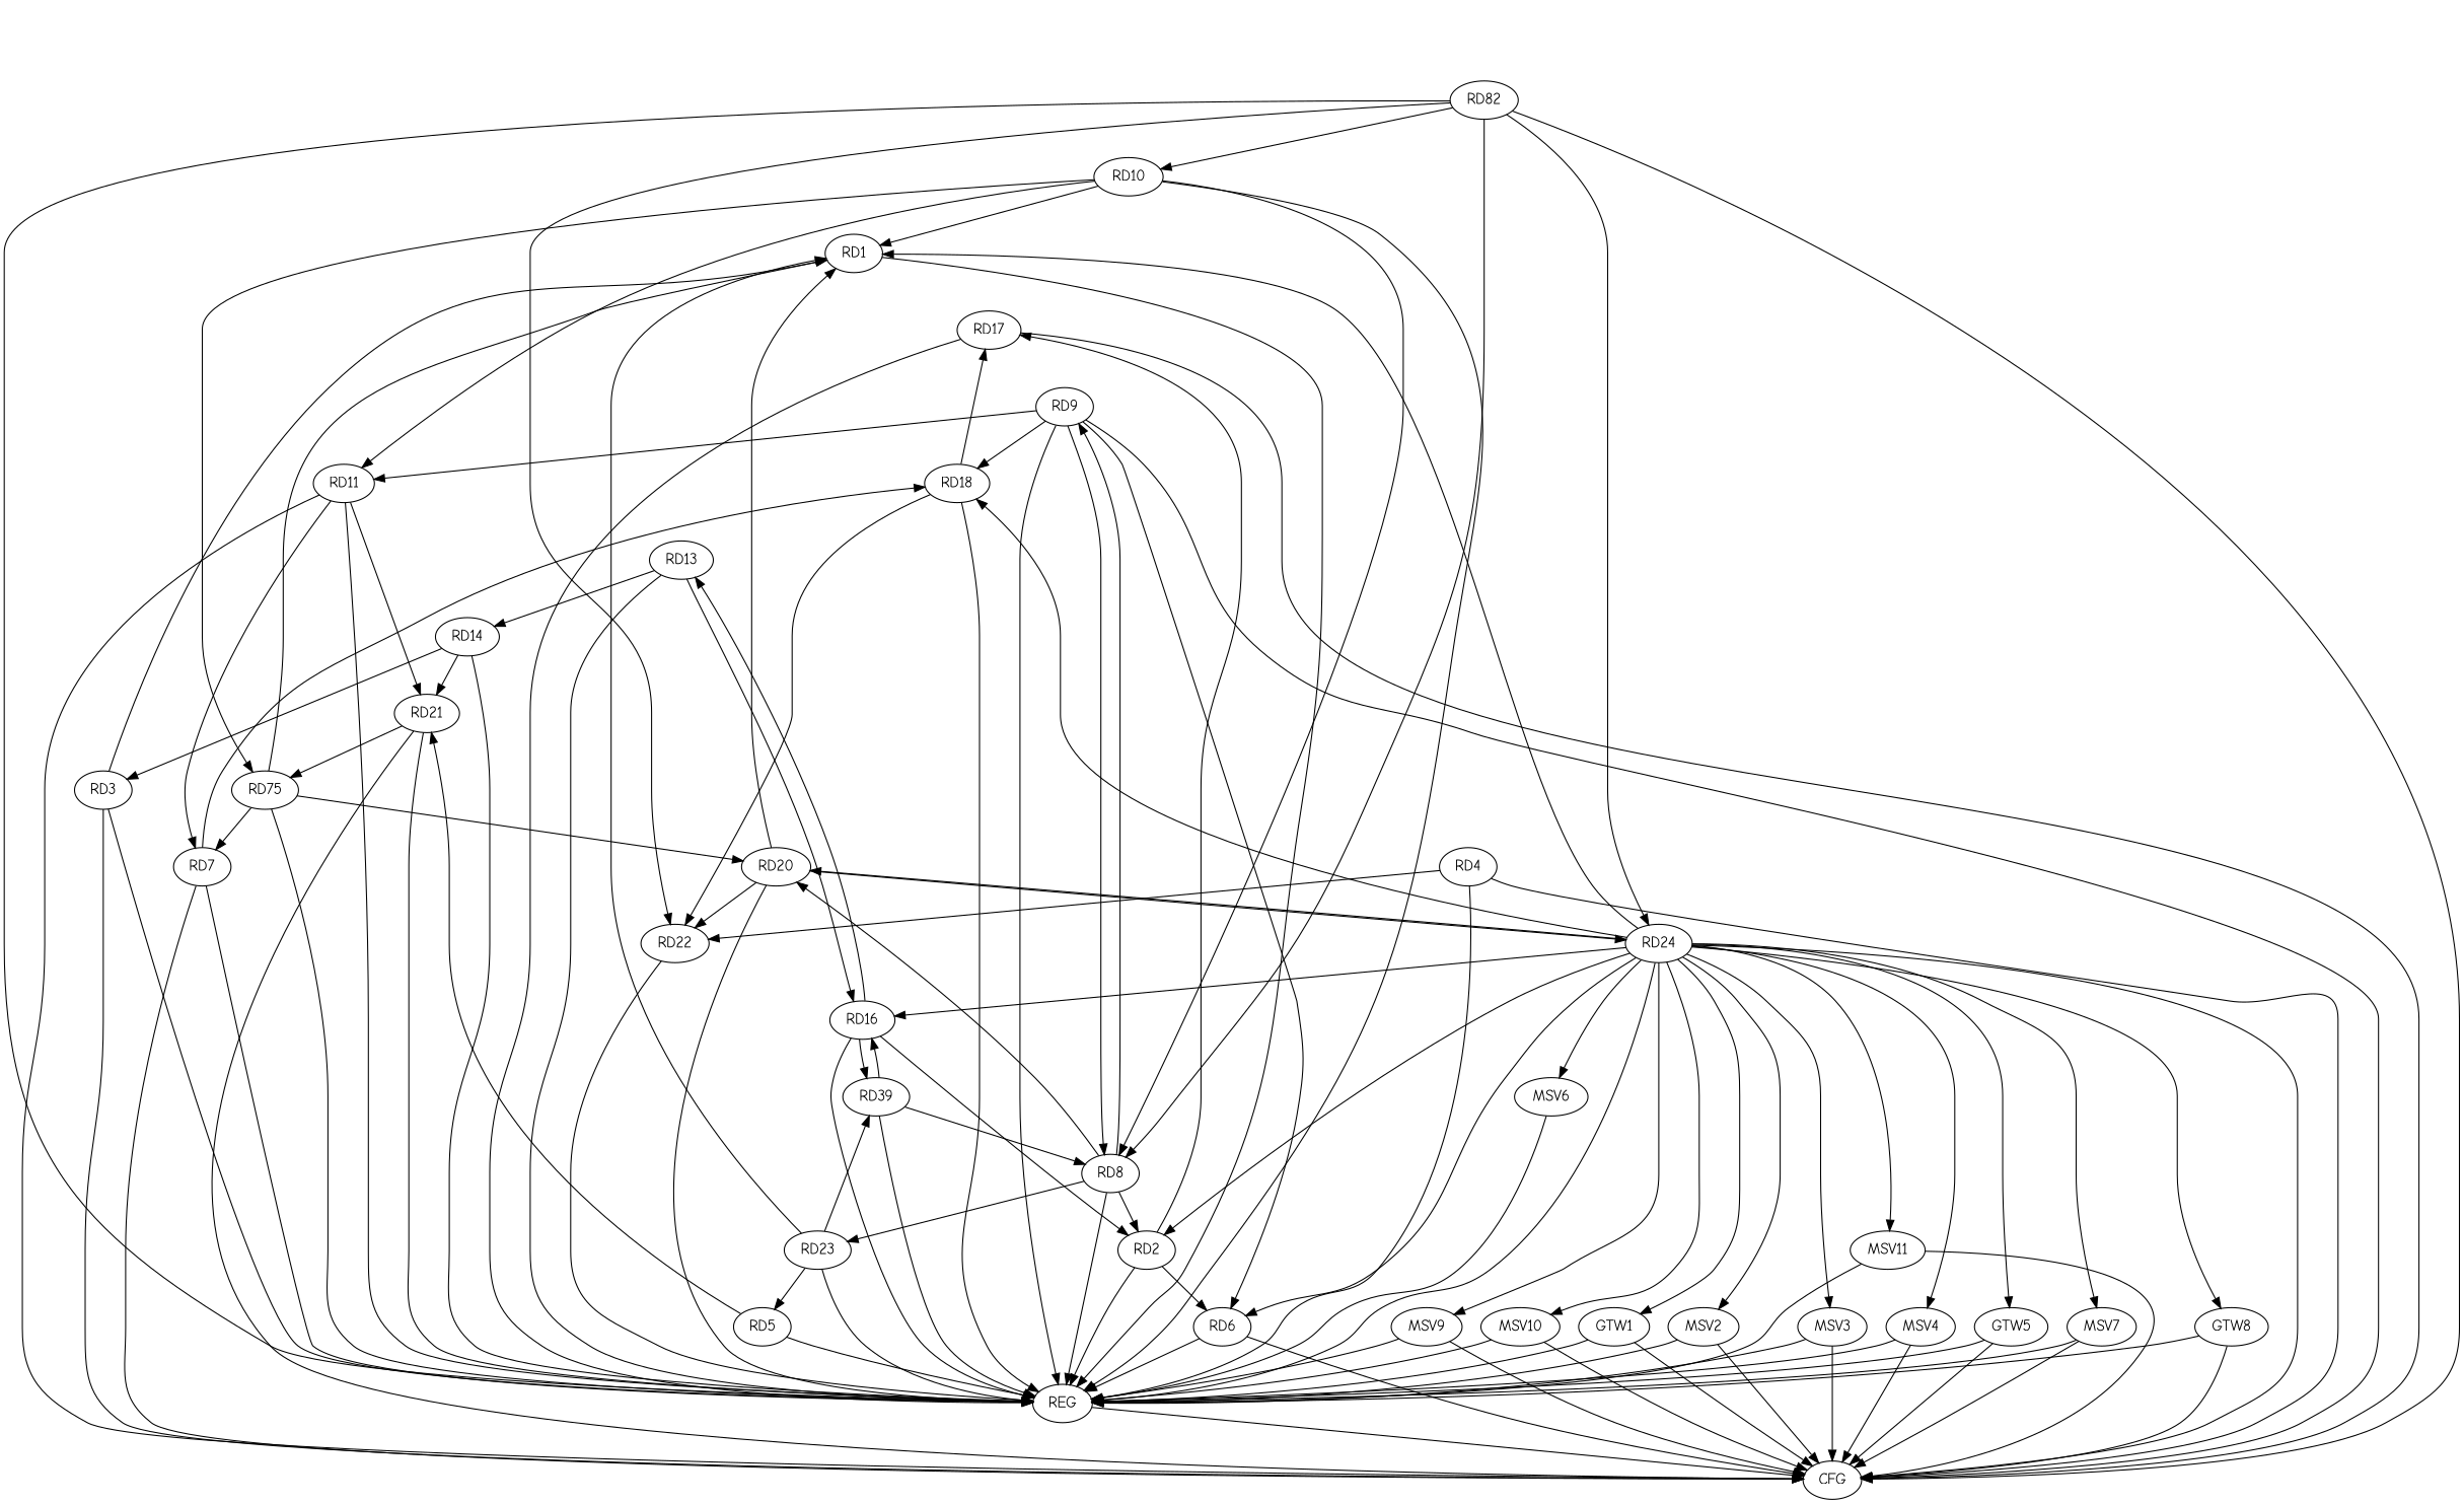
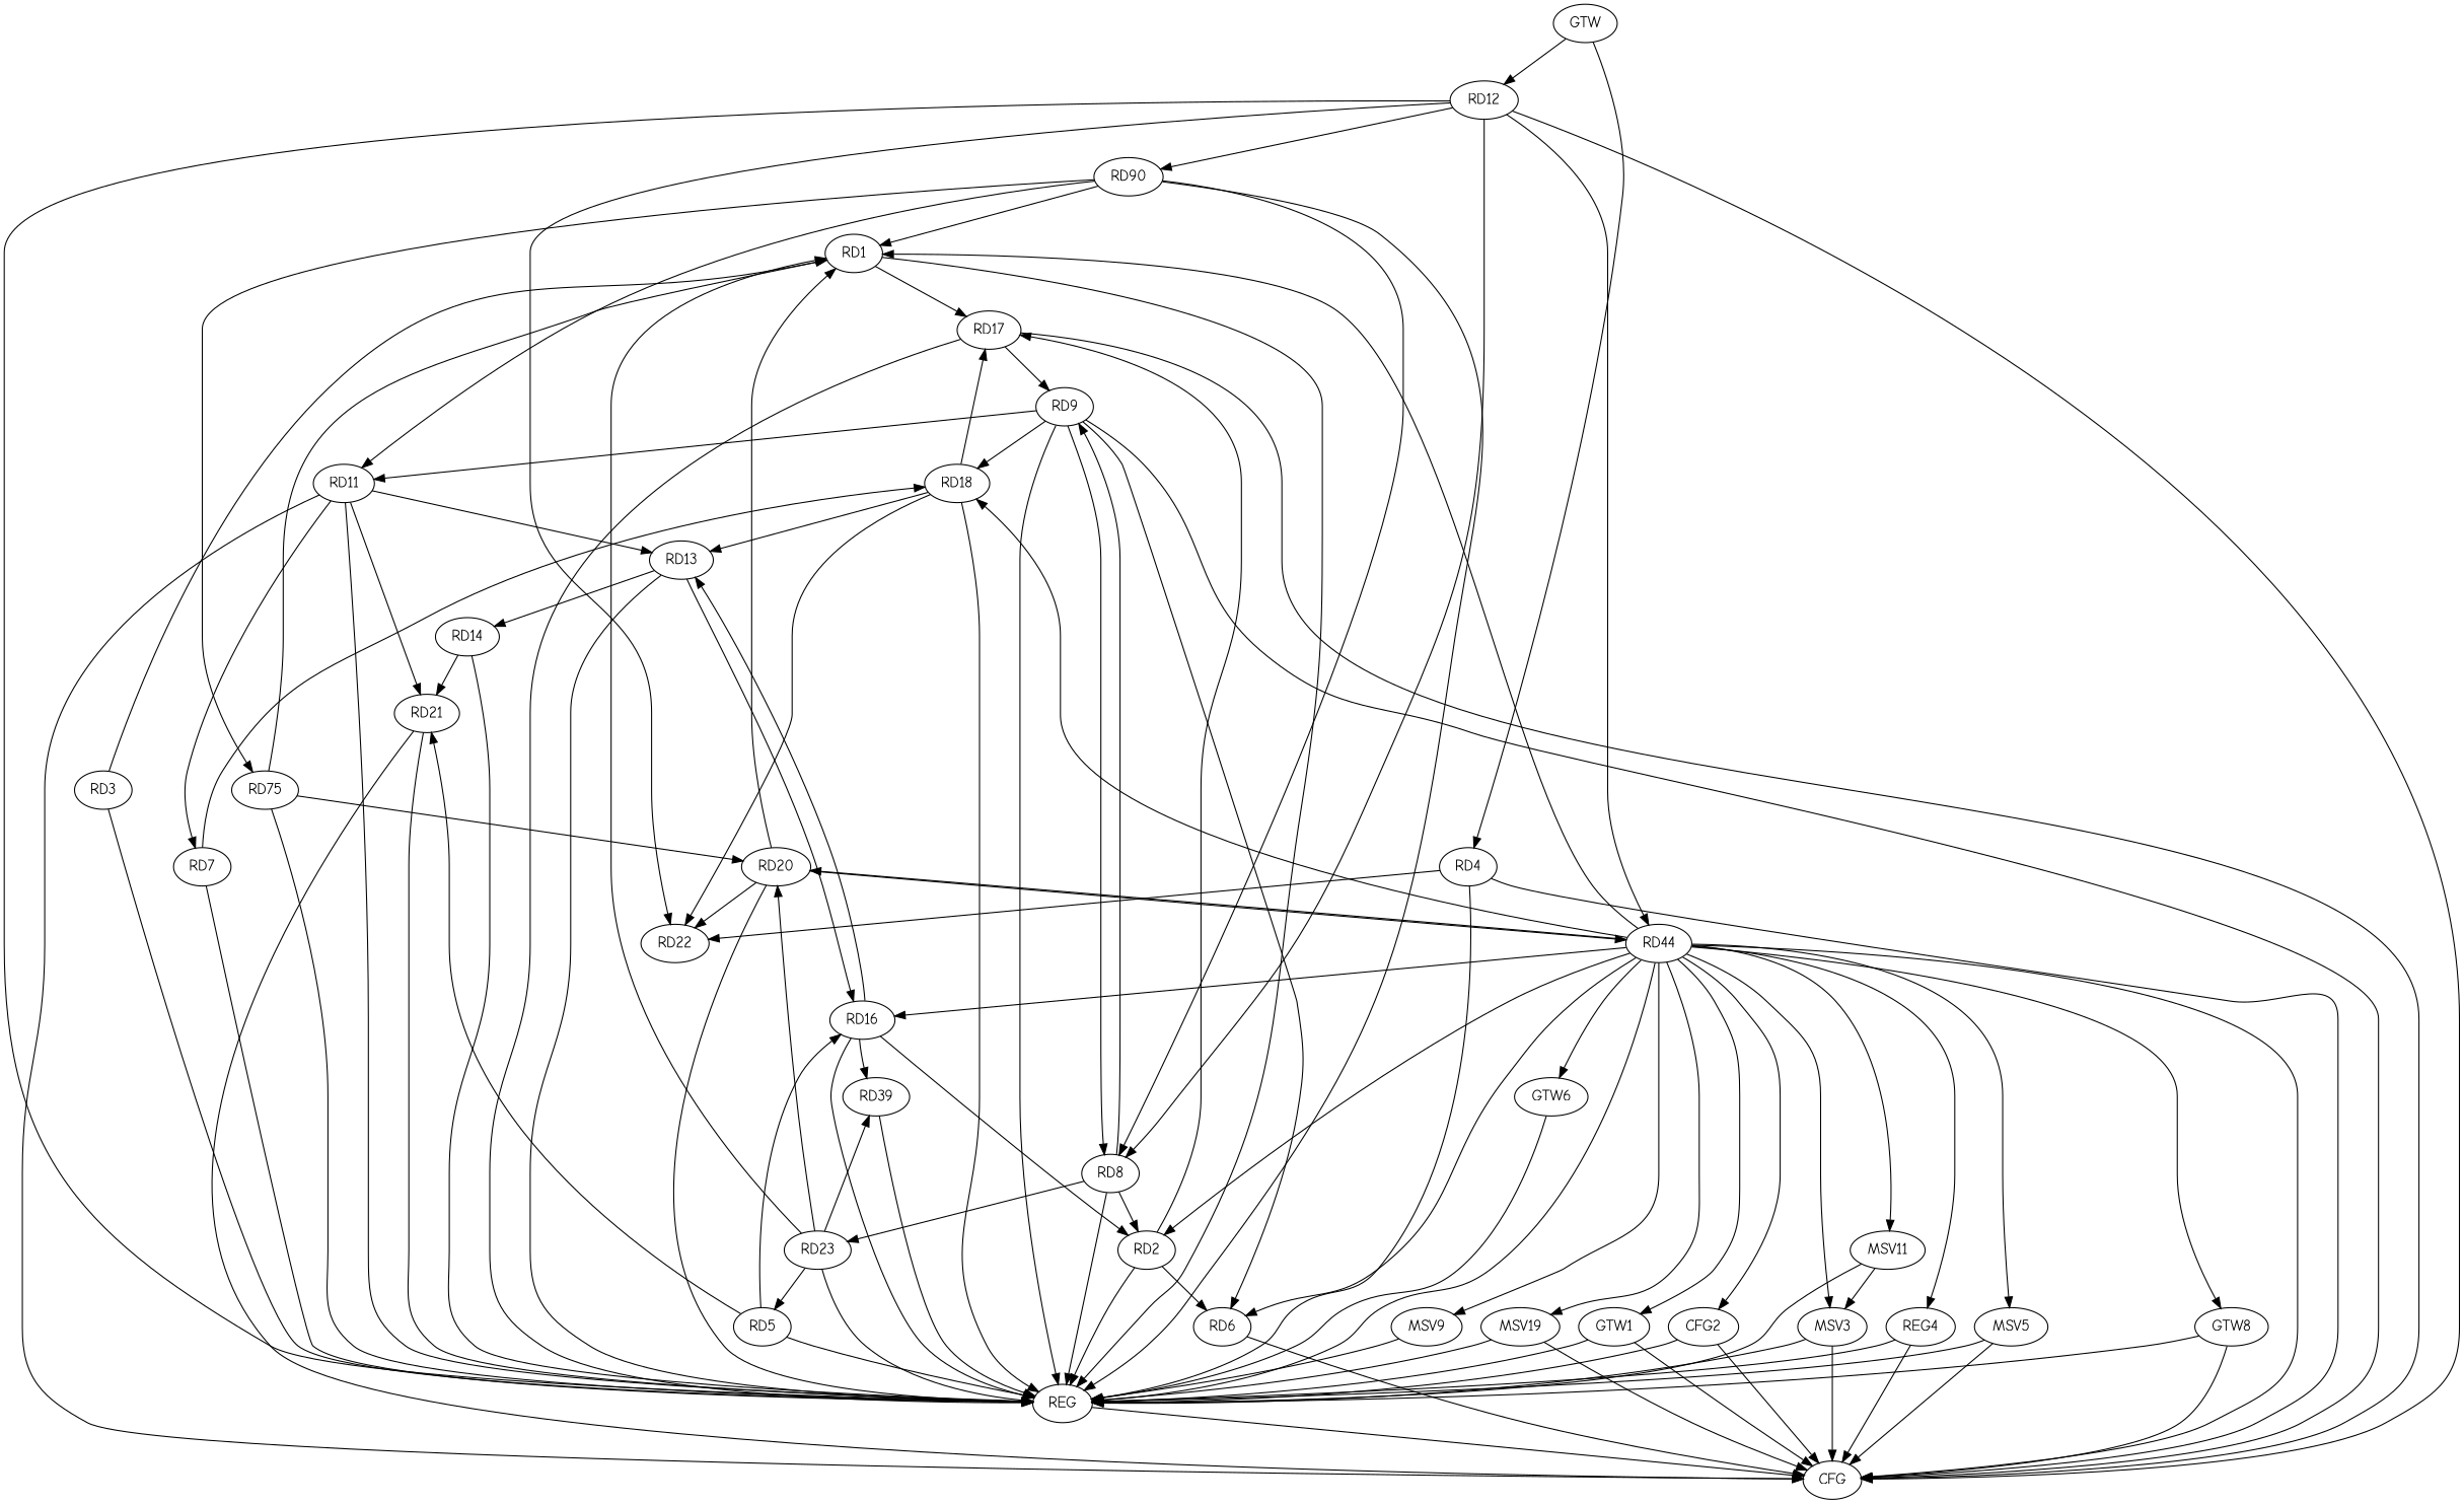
  strict digraph {
    fontname="Comic Neue"
    node [fontname="Comic Neue"]
    edge [fontname="Comic Neue"]
    n1 [label=RD1]
    n2 [label=RD17]
    n3 [label=REG]
    n4 [label=CFG]
    n5 [label=RD9]
    n6 [label=RD2]
    n7 [label=RD6]
    n8 [label=RD3]
    n9 [label=RD4]
    n10 [label=RD22]
    n11 [label=RD5]
    n12 [label=RD21]
    n13 [label=RD75]
    n14 [label=RD7]
    n15 [label=RD18]
    n16 [label=RD13]
    n17 [label=RD8]
    n18 [label=RD20]
    n19 [label=RD23]
    n20 [label=RD11]
-   n21 [label=RD24]
+   n21 [label=RD44]
    n22 [label=RD39]
-   n23 [label=RD10]
+   n23 [label=RD90]
    n24 [label=RD14]
    n25 [label=RD16]
-   n26 [label=RD82]
+   n26 [label=RD12]
    n27 [label=GTW1]
-   n28 [label=MSV2]
+   n28 [label=CFG2]
    n29 [label=MSV3]
-   n30 [label=MSV4]
-   n31 [label=GTW5]
-   n32 [label=MSV6]
-   n33 [label=MSV7]
+   n30 [label=REG4]
+   n31 [label=MSV5]
+   n32 [label=GTW6]
    n34 [label=GTW8]
    n35 [label=MSV9]
-   n36 [label=MSV10]
+   n36 [label=MSV19]
    n37 [label=MSV11]
+   n38 [label=GTW]
+   n1 -> n2
    n1 -> n3
    n2 -> n3
    n2 -> n4
+   n2 -> n5
    n3 -> n4
    n5 -> n3
    n5 -> n4
    n5 -> n7
    n5 -> n15
    n5 -> n17
    n5 -> n20
    n6 -> n2
    n6 -> n3
    n6 -> n7
-   n7 -> n3
    n7 -> n4
    n8 -> n1
    n8 -> n3
-   n8 -> n4
    n9 -> n3
    n9 -> n4
    n9 -> n10
-   n10 -> n3
    n11 -> n3
    n11 -> n12
    n12 -> n3
    n12 -> n4
-   n12 -> n13
    n13 -> n1
    n13 -> n3
-   n13 -> n14
    n13 -> n18
    n14 -> n3
-   n14 -> n4
    n14 -> n15
    n15 -> n2
    n15 -> n3
    n15 -> n10
+   n15 -> n16
    n16 -> n3
    n16 -> n24
    n16 -> n25
    n17 -> n3
    n17 -> n5
    n17 -> n6
-   n17 -> n18
+   n19 -> n18
    n17 -> n19
    n18 -> n1
    n18 -> n3
    n18 -> n10
    n18 -> n21
    n19 -> n1
    n19 -> n3
    n19 -> n11
    n19 -> n22
    n20 -> n3
    n20 -> n4
    n20 -> n12
    n20 -> n14
+   n20 -> n16
    n21 -> n1
    n21 -> n3
    n21 -> n4
    n21 -> n6
    n21 -> n7
    n21 -> n15
    n21 -> n18
    n21 -> n25
    n21 -> n27
    n21 -> n28
    n21 -> n29
    n21 -> n30
    n21 -> n31
    n21 -> n32
-   n21 -> n33
    n21 -> n34
    n21 -> n35
    n21 -> n36
    n21 -> n37
    n22 -> n3
-   n22 -> n17
-   n22 -> n25
+   n11 -> n25
    n23 -> n1
    n23 -> n3
    n23 -> n13
    n23 -> n17
    n23 -> n20
    n24 -> n3
-   n24 -> n8
    n24 -> n12
    n25 -> n3
    n25 -> n6
    n25 -> n16
    n25 -> n22
    n26 -> n3
    n26 -> n4
    n26 -> n10
    n26 -> n17
    n26 -> n21
    n26 -> n23
    n27 -> n3
    n27 -> n4
    n28 -> n3
    n28 -> n4
    n29 -> n3
    n29 -> n4
    n30 -> n3
    n30 -> n4
    n31 -> n3
    n31 -> n4
    n32 -> n3
-   n33 -> n3
-   n33 -> n4
    n34 -> n3
    n34 -> n4
    n35 -> n3
-   n35 -> n4
    n36 -> n3
    n36 -> n4
    n37 -> n3
-   n37 -> n4
+   n37 -> n29
+   n38 -> n9
+   n38 -> n26
  }
